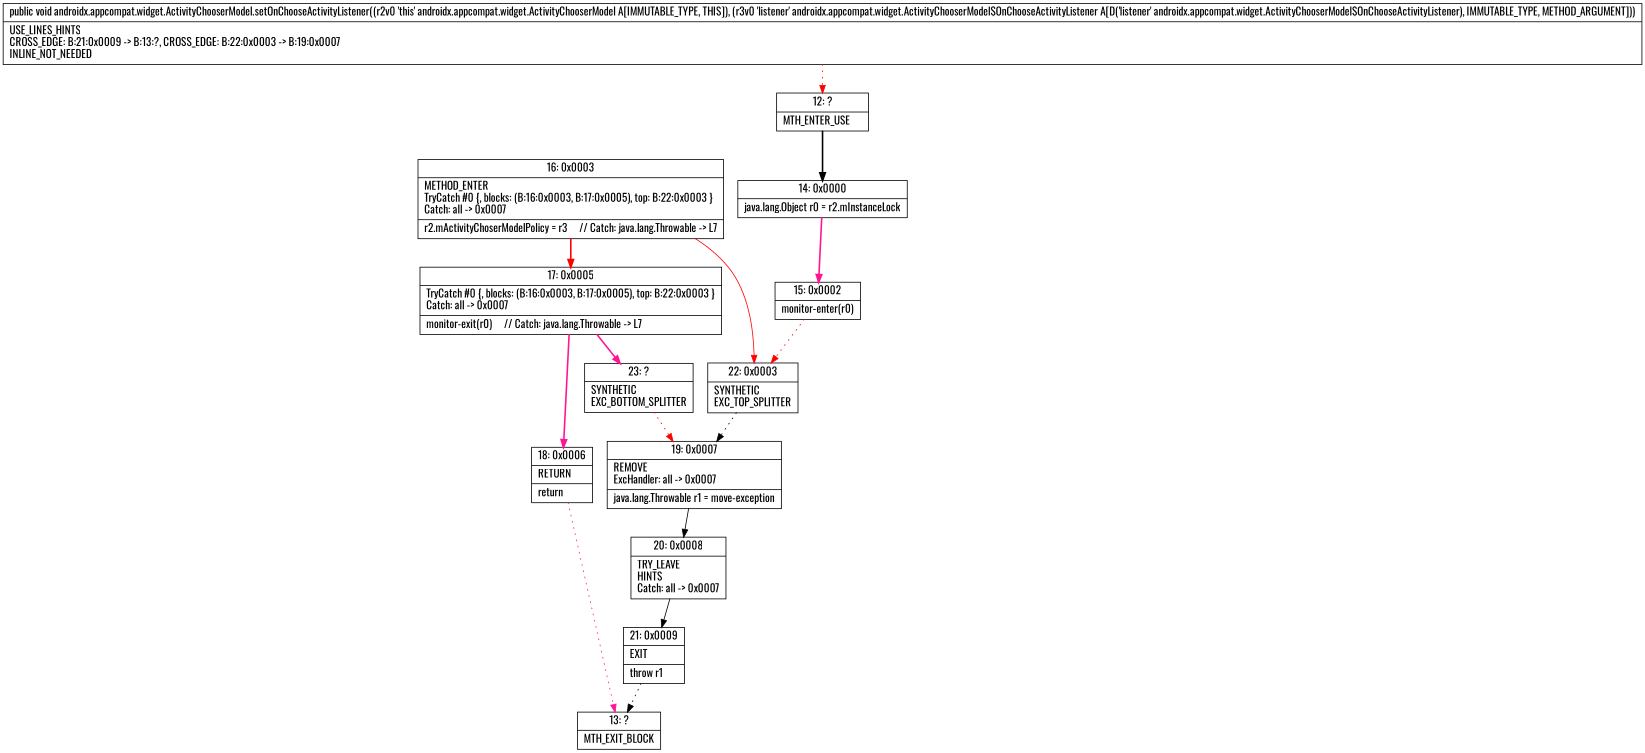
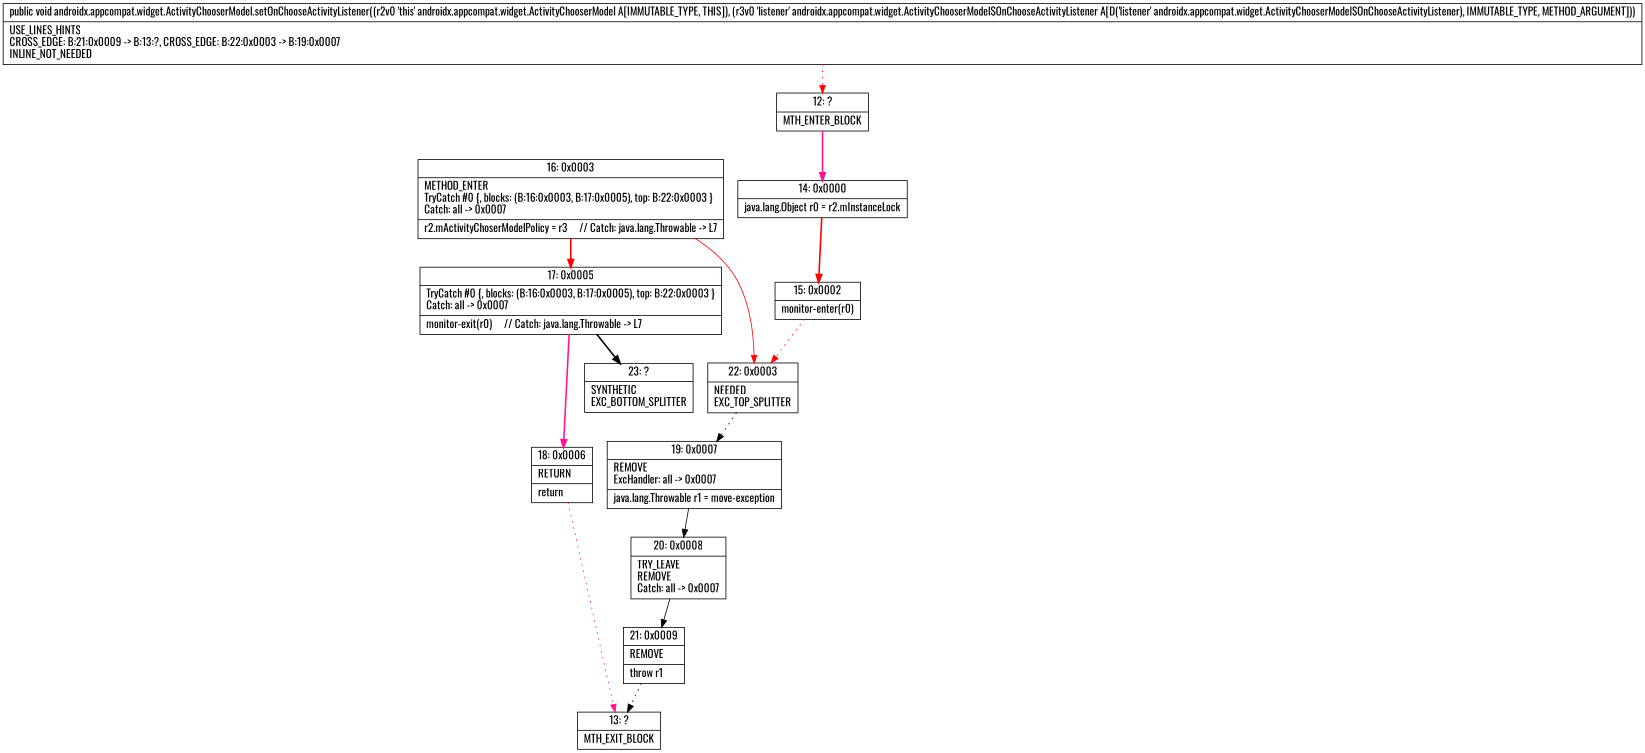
  digraph {
    fontname=Oswald
    node [fontname=Oswald shape=record]
    edge [color=black fontname=Oswald style=dotted]
-   n1 [label="{12\:\ ?|MTH_ENTER_USE\l}"]
+   n1 [label="{12\:\ ?|MTH_ENTER_BLOCK\l}"]
    n2 [label="{14\:\ 0x0000|java.lang.Object r0 = r2.mInstanceLock\l}"]
    n3 [label="{15\:\ 0x0002|monitor\-enter(r0)\l}"]
-   n4 [label="{22\:\ 0x0003|SYNTHETIC\lEXC_TOP_SPLITTER\l}"]
+   n4 [label="{22\:\ 0x0003|NEEDED\lEXC_TOP_SPLITTER\l}"]
    n5 [label="{19\:\ 0x0007|REMOVE\lExcHandler: all \-\> 0x0007\l|java.lang.Throwable r1 = move\-exception\l}"]
    n6 [label="{16\:\ 0x0003|METHOD_ENTER\lTryCatch #0 \{, blocks: (B:16:0x0003, B:17:0x0005), top: B:22:0x0003 \}\lCatch: all \-\> 0x0007\l|r2.mActivityChoserModelPolicy = r3     \/\/ Catch: java.lang.Throwable \-\> L7\l}"]
    n7 [label="{17\:\ 0x0005|TryCatch #0 \{, blocks: (B:16:0x0003, B:17:0x0005), top: B:22:0x0003 \}\lCatch: all \-\> 0x0007\l|monitor\-exit(r0)     \/\/ Catch: java.lang.Throwable \-\> L7\l}"]
-   n8 [label="{20\:\ 0x0008|TRY_LEAVE\lHINTS\lCatch: all \-\> 0x0007\l}"]
+   n8 [label="{20\:\ 0x0008|TRY_LEAVE\lREMOVE\lCatch: all \-\> 0x0007\l}"]
    n9 [label="{18\:\ 0x0006|RETURN\l|return\l}"]
    n10 [label="{23\:\ ?|SYNTHETIC\lEXC_BOTTOM_SPLITTER\l}"]
    n11 [label="{13\:\ ?|MTH_EXIT_BLOCK\l}"]
-   n12 [label="{21\:\ 0x0009|EXIT\l|throw r1\l}"]
+   n12 [label="{21\:\ 0x0009|REMOVE\l|throw r1\l}"]
    n13 [label="{public void androidx.appcompat.widget.ActivityChooserModel.setOnChooseActivityListener((r2v0 'this' androidx.appcompat.widget.ActivityChooserModel A[IMMUTABLE_TYPE, THIS]), (r3v0 'listener' androidx.appcompat.widget.ActivityChooserModel$OnChooseActivityListener A[D('listener' androidx.appcompat.widget.ActivityChooserModel$OnChooseActivityListener), IMMUTABLE_TYPE, METHOD_ARGUMENT]))  | USE_LINES_HINTS\lCROSS_EDGE: B:21:0x0009 \-\> B:13:?, CROSS_EDGE: B:22:0x0003 \-\> B:19:0x0007\lINLINE_NOT_NEEDED\l}"]
-   n1 -> n2 [style=bold]
-   n2 -> n3 [color=deeppink style=bold]
+   n1 -> n2 [color=deeppink style=bold]
+   n2 -> n3 [color=red style=bold]
    n3 -> n4 [color=red]
    n4 -> n5
    n5 -> n8 [style=solid]
    n6 -> n4 [color=red style=solid]
    n6 -> n7 [color=red style=bold]
    n7 -> n9 [color=deeppink style=bold]
-   n7 -> n10 [color=deeppink style=bold]
+   n7 -> n10 [style=bold]
    n8 -> n12 [style=solid]
    n9 -> n11 [color=deeppink]
-   n10 -> n5 [color=red]
    n12 -> n11
    n13 -> n1 [color=red]
  }
